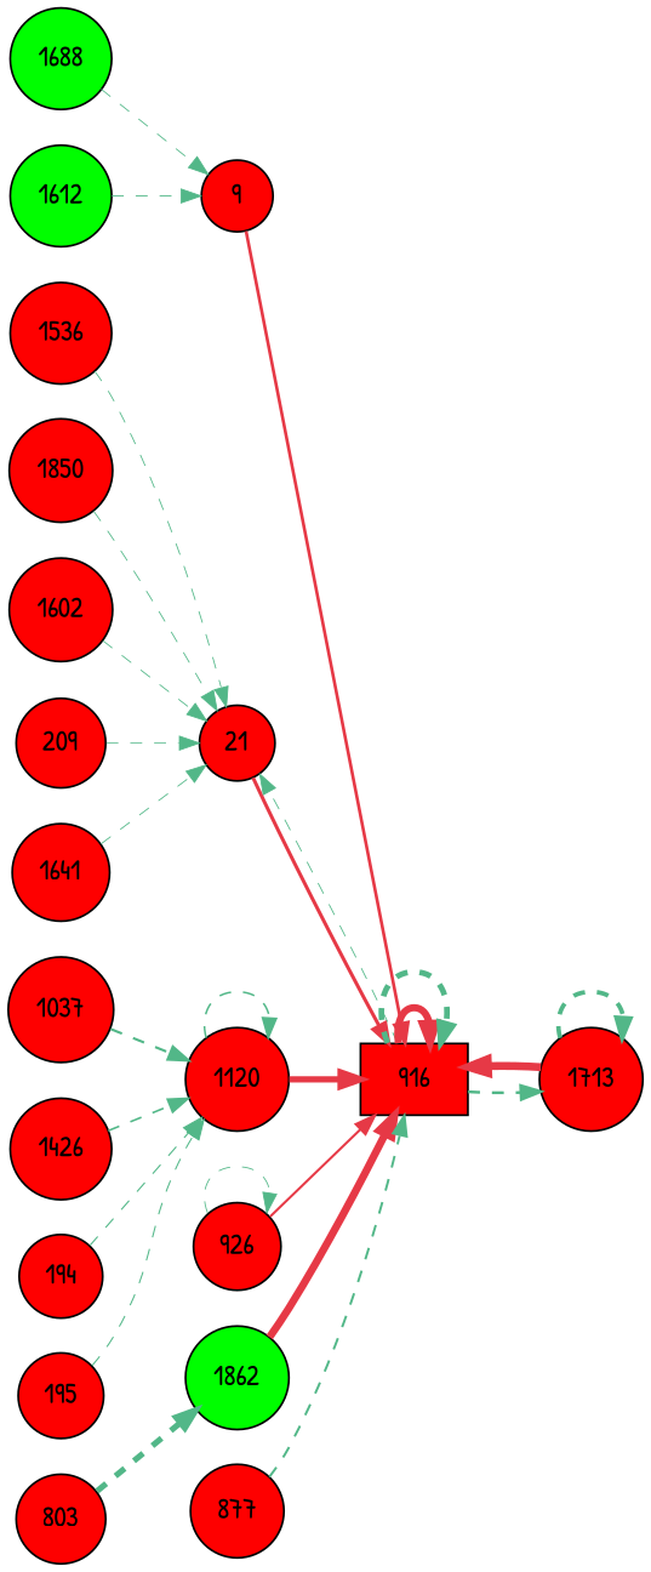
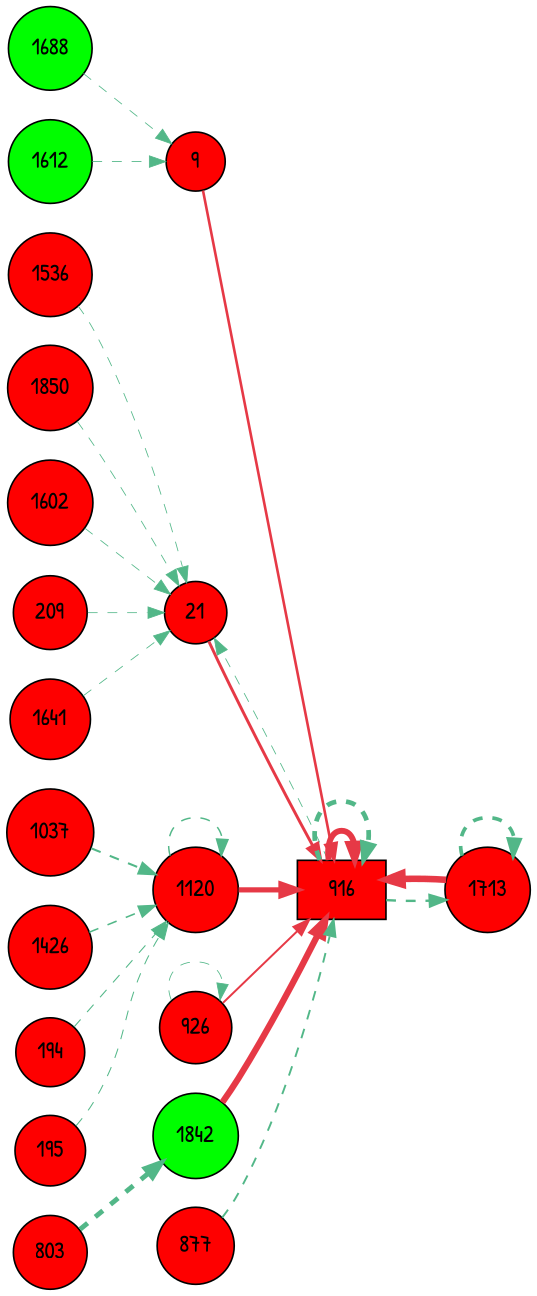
  digraph {
    rankdir=LR
    fontname="Patrick Hand"
    node [fillcolor="#fe0000" shape=circle style=filled fontname="Patrick Hand"]
    edge [color="#52b788" penwidth=0.50 style=dashed fontname="Patrick Hand"]
    n1 [label=1536]
    n2 [label=21]
    n3 [label=9]
    n4 [label=916 shape=box]
    n5 [label=1037]
    n6 [label=1120]
    n7 [label=1426]
    n8 [label=1713]
    n9 [fillcolor="#00fe00" label=1688]
    n10 [label=926]
    n11 [label=803]
-   n12 [fillcolor="#00fe00" label=1862]
+   n12 [fillcolor="#00fe00" label=1842]
    n13 [label=1850]
    n14 [label=194]
    n15 [label=195]
    n16 [label=1602]
    n17 [fillcolor="#01fd00" label=1612]
    n18 [label=209]
    n19 [label=1641]
    n20 [label=877]
    n1 -> n2
    n2 -> n4 [color="#e63946" penwidth=1.79 style=""]
    n3 -> n4 [color="#e63946" penwidth=1.59 style=""]
    n4 -> n2
    n4 -> n4 [color="#e63946" penwidth=3.60 style=""]
    n4 -> n4 [penwidth=2.87]
    n4 -> n8 [penwidth=1.46]
    n5 -> n6 [penwidth=1.26]
    n6 -> n4 [color="#e63946" penwidth=3.17 style=""]
    n6 -> n6 [penwidth=0.90]
    n7 -> n6 [penwidth=0.96]
    n8 -> n4 [color="#e63946" penwidth=4.00 style=""]
    n8 -> n8 [penwidth=2.25]
    n9 -> n3
    n10 -> n4 [color="#e63946" penwidth=1.21 style=""]
    n10 -> n10
    n11 -> n12 [penwidth=3.00]
    n12 -> n4 [color="#e63946" penwidth=3.85 style=""]
    n13 -> n2
    n14 -> n6 [penwidth=0.65]
    n15 -> n6 [penwidth=0.62]
    n16 -> n2
    n17 -> n3
    n18 -> n2
    n19 -> n2
    n20 -> n4 [penwidth=1.17]
  }
